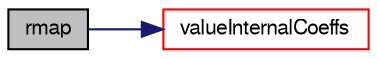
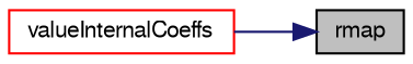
  digraph {
    rankdir=LR
    node [fontname=FreeSans fontsize=10 shape=record]
    n1 [color=black fillcolor=grey75 fontcolor=black height=0.2 label=rmap style=filled width=0.4]
    n2 [color=red height=0.2 label=valueInternalCoeffs width=0.4]
-   n1 -> n2 [color=midnightblue fontname=FreeSans fontsize=10 labelfontname=FreeSans labelfontsize=10 style=solid]
+   n2 -> n1 [color=midnightblue fontname=FreeSans fontsize=10 labelfontname=FreeSans labelfontsize=10 style=solid]
  }
